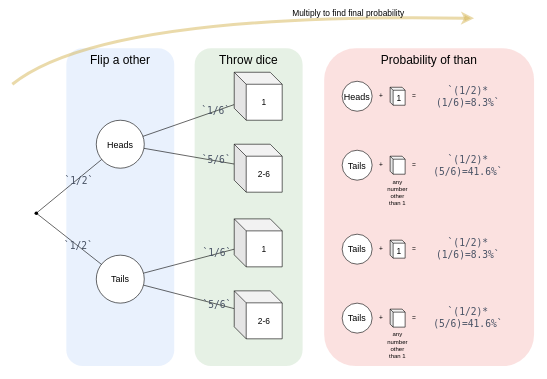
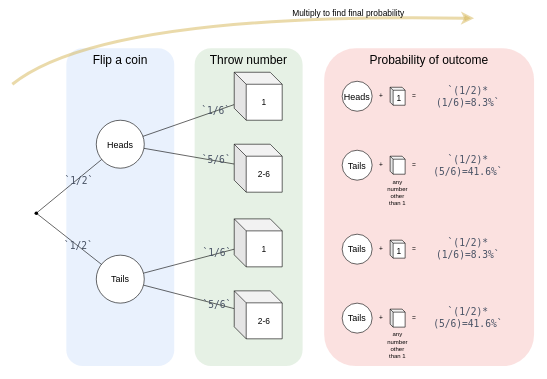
  <mxCell id="0" />
  <mxCell id="1" parent="0" />
- <mxCell id="2" value="Throw dice" style="rounded=1;whiteSpace=wrap;html=1;fontFamily=Helvetica;fontSize=20;labelBackgroundColor=none;verticalAlign=top;fillColor=#d5e8d4;strokeColor=none;opacity=60;" vertex="1" parent="1"><mxGeometry x="324" y="80" width="180" height="530" as="geometry" /></mxCell>
- <mxCell id="3" value="Flip a other" style="rounded=1;whiteSpace=wrap;html=1;fontFamily=Helvetica;fontSize=20;labelBackgroundColor=none;verticalAlign=top;fillColor=#dae8fc;strokeColor=none;opacity=60;" vertex="1" parent="1"><mxGeometry x="110" y="80" width="180" height="530" as="geometry" /></mxCell>
+ <mxCell id="2" value="Throw number" style="rounded=1;whiteSpace=wrap;html=1;fontFamily=Helvetica;fontSize=20;labelBackgroundColor=none;verticalAlign=top;fillColor=#d5e8d4;strokeColor=none;opacity=60;" vertex="1" parent="1"><mxGeometry x="324" y="80" width="180" height="530" as="geometry" /></mxCell>
+ <mxCell id="3" value="Flip a coin" style="rounded=1;whiteSpace=wrap;html=1;fontFamily=Helvetica;fontSize=20;labelBackgroundColor=none;verticalAlign=top;fillColor=#dae8fc;strokeColor=none;opacity=60;" vertex="1" parent="1"><mxGeometry x="110" y="80" width="180" height="530" as="geometry" /></mxCell>
  <mxCell id="4" style="rounded=0;orthogonalLoop=1;jettySize=auto;html=1;endArrow=none;endFill=0;" edge="1" parent="1" source="8" target="14"><mxGeometry relative="1" as="geometry" /></mxCell>
  <mxCell id="5" value="&lt;span style=&quot;caret-color: rgb(73, 83, 101); color: rgb(73, 83, 101); font-family: monospace, monospace; font-size: medium; text-align: left; white-space: normal;&quot;&gt;`1/6`&lt;/span&gt;" style="edgeLabel;html=1;align=center;verticalAlign=middle;resizable=0;points=[];fontFamily=Helvetica;fontSize=11;fontColor=default;labelBackgroundColor=none;" vertex="1" connectable="0" parent="4"><mxGeometry x="0.584" y="1" relative="1" as="geometry"><mxPoint as="offset" /></mxGeometry></mxCell>
  <mxCell id="6" style="edgeStyle=none;shape=connector;rounded=0;orthogonalLoop=1;jettySize=auto;html=1;strokeColor=default;align=center;verticalAlign=middle;fontFamily=Helvetica;fontSize=11;fontColor=default;labelBackgroundColor=default;endArrow=none;endFill=0;" edge="1" parent="1" source="8" target="15"><mxGeometry relative="1" as="geometry" /></mxCell>
  <mxCell id="7" value="&lt;span style=&quot;caret-color: rgb(73, 83, 101); color: rgb(73, 83, 101); font-family: monospace, monospace; font-size: medium; text-align: left; white-space: normal;&quot;&gt;`5/6`&lt;/span&gt;" style="edgeLabel;html=1;align=center;verticalAlign=middle;resizable=0;points=[];fontFamily=Helvetica;fontSize=11;fontColor=default;labelBackgroundColor=none;" vertex="1" connectable="0" parent="6"><mxGeometry x="0.598" y="2" relative="1" as="geometry"><mxPoint as="offset" /></mxGeometry></mxCell>
  <mxCell id="8" value="Heads" style="ellipse;whiteSpace=wrap;html=1;aspect=fixed;fontSize=15;" vertex="1" parent="1"><mxGeometry x="160" y="200" width="80" height="80" as="geometry" /></mxCell>
  <mxCell id="9" style="edgeStyle=none;shape=connector;rounded=0;orthogonalLoop=1;jettySize=auto;html=1;strokeColor=default;align=center;verticalAlign=middle;fontFamily=Helvetica;fontSize=11;fontColor=default;labelBackgroundColor=default;endArrow=none;endFill=0;" edge="1" parent="1" source="13" target="16"><mxGeometry relative="1" as="geometry" /></mxCell>
  <mxCell id="10" value="&lt;span style=&quot;caret-color: rgb(73, 83, 101); color: rgb(73, 83, 101); font-family: monospace, monospace; font-size: medium; text-align: left; white-space: normal;&quot;&gt;`1/6`&lt;/span&gt;" style="edgeLabel;html=1;align=center;verticalAlign=middle;resizable=0;points=[];fontFamily=Helvetica;fontSize=11;fontColor=default;labelBackgroundColor=none;" vertex="1" connectable="0" parent="9"><mxGeometry x="0.61" y="2" relative="1" as="geometry"><mxPoint as="offset" /></mxGeometry></mxCell>
  <mxCell id="11" style="edgeStyle=none;shape=connector;rounded=0;orthogonalLoop=1;jettySize=auto;html=1;strokeColor=default;align=center;verticalAlign=middle;fontFamily=Helvetica;fontSize=11;fontColor=default;labelBackgroundColor=default;endArrow=none;endFill=0;" edge="1" parent="1" source="13" target="17"><mxGeometry relative="1" as="geometry" /></mxCell>
  <mxCell id="12" value="&lt;span style=&quot;caret-color: rgb(73, 83, 101); color: rgb(73, 83, 101); font-family: monospace, monospace; font-size: medium; text-align: left; white-space: normal;&quot;&gt;`5/6`&lt;/span&gt;" style="edgeLabel;html=1;align=center;verticalAlign=middle;resizable=0;points=[];fontFamily=Helvetica;fontSize=11;fontColor=default;labelBackgroundColor=none;" vertex="1" connectable="0" parent="11"><mxGeometry x="0.605" y="-1" relative="1" as="geometry"><mxPoint x="1" as="offset" /></mxGeometry></mxCell>
  <mxCell id="13" value="Tails" style="ellipse;whiteSpace=wrap;html=1;aspect=fixed;fontSize=15;" vertex="1" parent="1"><mxGeometry x="160" y="425" width="80" height="80" as="geometry" /></mxCell>
  <mxCell id="14" value="1" style="shape=cube;whiteSpace=wrap;html=1;boundedLbl=1;backgroundOutline=1;darkOpacity=0.05;darkOpacity2=0.1;fontSize=14;" vertex="1" parent="1"><mxGeometry x="390" y="120" width="80" height="80" as="geometry" /></mxCell>
  <mxCell id="15" value="2-6" style="shape=cube;whiteSpace=wrap;html=1;boundedLbl=1;backgroundOutline=1;darkOpacity=0.05;darkOpacity2=0.1;fontSize=14;" vertex="1" parent="1"><mxGeometry x="390" y="240" width="80" height="80" as="geometry" /></mxCell>
  <mxCell id="16" value="1" style="shape=cube;whiteSpace=wrap;html=1;boundedLbl=1;backgroundOutline=1;darkOpacity=0.05;darkOpacity2=0.1;fontSize=14;" vertex="1" parent="1"><mxGeometry x="390" y="364.5" width="80" height="80" as="geometry" /></mxCell>
  <mxCell id="17" value="2-6" style="shape=cube;whiteSpace=wrap;html=1;boundedLbl=1;backgroundOutline=1;darkOpacity=0.05;darkOpacity2=0.1;fontSize=14;" vertex="1" parent="1"><mxGeometry x="390" y="484.5" width="80" height="80" as="geometry" /></mxCell>
  <mxCell id="18" style="edgeStyle=none;shape=connector;rounded=0;orthogonalLoop=1;jettySize=auto;html=1;strokeColor=default;align=center;verticalAlign=middle;fontFamily=Helvetica;fontSize=11;fontColor=default;labelBackgroundColor=none;endArrow=none;endFill=0;" edge="1" parent="1" source="22" target="8"><mxGeometry relative="1" as="geometry" /></mxCell>
  <mxCell id="19" value="&lt;span style=&quot;caret-color: rgb(73, 83, 101); color: rgb(73, 83, 101); font-family: monospace, monospace; font-size: medium; text-align: left; white-space: normal;&quot;&gt;`1/2`&lt;/span&gt;" style="edgeLabel;html=1;align=center;verticalAlign=middle;resizable=0;points=[];fontFamily=Helvetica;fontSize=11;fontColor=default;labelBackgroundColor=none;" vertex="1" connectable="0" parent="18"><mxGeometry x="0.115" y="1" relative="1" as="geometry"><mxPoint x="10" y="-4" as="offset" /></mxGeometry></mxCell>
  <mxCell id="20" style="edgeStyle=none;shape=connector;rounded=0;orthogonalLoop=1;jettySize=auto;html=1;strokeColor=default;align=center;verticalAlign=middle;fontFamily=Helvetica;fontSize=11;fontColor=default;labelBackgroundColor=none;endArrow=none;endFill=0;" edge="1" parent="1" source="22" target="13"><mxGeometry relative="1" as="geometry" /></mxCell>
  <mxCell id="21" value="&lt;span style=&quot;caret-color: rgb(73, 83, 101); color: rgb(73, 83, 101); font-family: monospace, monospace; font-size: medium; text-align: left; white-space: normal;&quot;&gt;`1/2`&lt;/span&gt;" style="edgeLabel;html=1;align=center;verticalAlign=middle;resizable=0;points=[];fontFamily=Helvetica;fontSize=11;fontColor=default;labelBackgroundColor=none;" vertex="1" connectable="0" parent="20"><mxGeometry x="-0.038" y="1" relative="1" as="geometry"><mxPoint x="17" y="15" as="offset" /></mxGeometry></mxCell>
  <mxCell id="22" value="" style="shape=waypoint;sketch=0;fillStyle=solid;size=6;pointerEvents=1;points=[];fillColor=none;resizable=0;rotatable=0;perimeter=centerPerimeter;snapToPoint=1;fontFamily=Helvetica;fontSize=11;fontColor=default;labelBackgroundColor=default;" vertex="1" parent="1"><mxGeometry x="50" y="345" width="20" height="20" as="geometry" /></mxCell>
  <mxCell id="23" value="Multiply to find final probability" style="endArrow=classic;html=1;rounded=0;strokeColor=#d6b656;align=center;verticalAlign=middle;fontFamily=Helvetica;fontSize=14;fontColor=default;labelBackgroundColor=none;edgeStyle=none;curved=1;strokeWidth=5;opacity=50;fillColor=#fff2cc;" edge="1" parent="1"><mxGeometry x="0.483" y="6" width="50" height="50" relative="1" as="geometry"><mxPoint x="20" y="140" as="sourcePoint" /><mxPoint x="790" y="30" as="targetPoint" /><Array as="points"><mxPoint x="170" y="20" /></Array><mxPoint as="offset" /></mxGeometry></mxCell>
- <mxCell id="24" value="Probability of than" style="rounded=1;whiteSpace=wrap;html=1;fontFamily=Helvetica;fontSize=20;labelBackgroundColor=none;verticalAlign=top;fillColor=#f8cecc;strokeColor=none;opacity=60;" vertex="1" parent="1"><mxGeometry x="540" y="80" width="350" height="530" as="geometry" /></mxCell>
+ <mxCell id="24" value="Probability of outcome" style="rounded=1;whiteSpace=wrap;html=1;fontFamily=Helvetica;fontSize=20;labelBackgroundColor=none;verticalAlign=top;fillColor=#f8cecc;strokeColor=none;opacity=60;" vertex="1" parent="1"><mxGeometry x="540" y="80" width="350" height="530" as="geometry" /></mxCell>
  <mxCell id="25" value="Heads" style="ellipse;whiteSpace=wrap;html=1;aspect=fixed;fontSize=15;" vertex="1" parent="1"><mxGeometry x="570" y="135" width="50" height="50" as="geometry" /></mxCell>
  <mxCell id="26" value="1" style="shape=cube;whiteSpace=wrap;html=1;boundedLbl=1;backgroundOutline=1;darkOpacity=0.05;darkOpacity2=0.1;fontSize=14;size=5;" vertex="1" parent="1"><mxGeometry x="650" y="145" width="25" height="30" as="geometry" /></mxCell>
  <mxCell id="27" value="+" style="text;html=1;align=center;verticalAlign=middle;whiteSpace=wrap;rounded=0;fontFamily=Helvetica;fontSize=11;fontColor=default;labelBackgroundColor=none;" vertex="1" parent="1"><mxGeometry x="620" y="145" width="30" height="30" as="geometry" /></mxCell>
  <mxCell id="28" value="Tails" style="ellipse;whiteSpace=wrap;html=1;aspect=fixed;fontSize=15;" vertex="1" parent="1"><mxGeometry x="570" y="390" width="50" height="50" as="geometry" /></mxCell>
  <mxCell id="29" value="1" style="shape=cube;whiteSpace=wrap;html=1;boundedLbl=1;backgroundOutline=1;darkOpacity=0.05;darkOpacity2=0.1;fontSize=14;size=5;" vertex="1" parent="1"><mxGeometry x="650" y="400" width="25" height="30" as="geometry" /></mxCell>
  <mxCell id="30" value="+" style="text;html=1;align=center;verticalAlign=middle;whiteSpace=wrap;rounded=0;fontFamily=Helvetica;fontSize=11;fontColor=default;labelBackgroundColor=none;" vertex="1" parent="1"><mxGeometry x="620" y="400" width="30" height="30" as="geometry" /></mxCell>
  <mxCell id="31" value="Tails" style="ellipse;whiteSpace=wrap;html=1;aspect=fixed;fontSize=15;" vertex="1" parent="1"><mxGeometry x="570" y="505" width="50" height="50" as="geometry" /></mxCell>
  <mxCell id="32" value="any number other than 1" style="shape=cube;whiteSpace=wrap;html=1;boundedLbl=1;backgroundOutline=1;darkOpacity=0.05;darkOpacity2=0.1;fontSize=10;size=5;labelPosition=center;verticalLabelPosition=bottom;align=center;verticalAlign=top;" vertex="1" parent="1"><mxGeometry x="650" y="515" width="25" height="30" as="geometry" /></mxCell>
  <mxCell id="33" value="+" style="text;html=1;align=center;verticalAlign=middle;whiteSpace=wrap;rounded=0;fontFamily=Helvetica;fontSize=11;fontColor=default;labelBackgroundColor=none;" vertex="1" parent="1"><mxGeometry x="620" y="515" width="30" height="30" as="geometry" /></mxCell>
  <mxCell id="34" value="Tails" style="ellipse;whiteSpace=wrap;html=1;aspect=fixed;fontSize=15;" vertex="1" parent="1"><mxGeometry x="570" y="250" width="50" height="50" as="geometry" /></mxCell>
  <mxCell id="35" value="any number other than 1" style="shape=cube;whiteSpace=wrap;html=1;boundedLbl=1;backgroundOutline=1;darkOpacity=0.05;darkOpacity2=0.1;fontSize=10;size=5;labelPosition=center;verticalLabelPosition=bottom;align=center;verticalAlign=top;" vertex="1" parent="1"><mxGeometry x="650" y="260" width="25" height="30" as="geometry" /></mxCell>
  <mxCell id="36" value="+" style="text;html=1;align=center;verticalAlign=middle;whiteSpace=wrap;rounded=0;fontFamily=Helvetica;fontSize=11;fontColor=default;labelBackgroundColor=none;" vertex="1" parent="1"><mxGeometry x="620" y="260" width="30" height="30" as="geometry" /></mxCell>
  <mxCell id="37" value="=" style="text;html=1;align=center;verticalAlign=middle;whiteSpace=wrap;rounded=0;fontFamily=Helvetica;fontSize=11;fontColor=default;labelBackgroundColor=none;" vertex="1" parent="1"><mxGeometry x="675" y="145" width="30" height="30" as="geometry" /></mxCell>
  <mxCell id="38" value="=" style="text;html=1;align=center;verticalAlign=middle;whiteSpace=wrap;rounded=0;fontFamily=Helvetica;fontSize=11;fontColor=default;labelBackgroundColor=none;" vertex="1" parent="1"><mxGeometry x="675" y="260" width="30" height="30" as="geometry" /></mxCell>
  <mxCell id="39" value="=" style="text;html=1;align=center;verticalAlign=middle;whiteSpace=wrap;rounded=0;fontFamily=Helvetica;fontSize=11;fontColor=default;labelBackgroundColor=none;" vertex="1" parent="1"><mxGeometry x="675" y="400" width="30" height="30" as="geometry" /></mxCell>
  <mxCell id="40" value="=" style="text;html=1;align=center;verticalAlign=middle;whiteSpace=wrap;rounded=0;fontFamily=Helvetica;fontSize=11;fontColor=default;labelBackgroundColor=none;" vertex="1" parent="1"><mxGeometry x="675" y="515" width="30" height="30" as="geometry" /></mxCell>
  <mxCell id="41" value="&lt;span style=&quot;caret-color: rgb(73, 83, 101); color: rgb(73, 83, 101); font-family: monospace, monospace; font-size: medium; text-align: left;&quot;&gt;`(1/2)*(1/6)=8.3%`&lt;/span&gt;" style="text;html=1;align=center;verticalAlign=middle;whiteSpace=wrap;rounded=0;fontFamily=Helvetica;fontSize=11;fontColor=default;labelBackgroundColor=none;" vertex="1" parent="1"><mxGeometry x="750" y="145" width="60" height="30" as="geometry" /></mxCell>
  <mxCell id="42" value="&lt;span style=&quot;caret-color: rgb(73, 83, 101); color: rgb(73, 83, 101); font-family: monospace, monospace; font-size: medium; text-align: left;&quot;&gt;`(1/2)*(5/6)=41.6%`&lt;/span&gt;" style="text;html=1;align=center;verticalAlign=middle;whiteSpace=wrap;rounded=0;fontFamily=Helvetica;fontSize=11;fontColor=default;labelBackgroundColor=none;" vertex="1" parent="1"><mxGeometry x="750" y="260" width="60" height="30" as="geometry" /></mxCell>
  <mxCell id="43" value="&lt;span style=&quot;caret-color: rgb(73, 83, 101); color: rgb(73, 83, 101); font-family: monospace, monospace; font-size: medium; text-align: left;&quot;&gt;`(1/2)*(1/6)=8.3%`&lt;/span&gt;" style="text;html=1;align=center;verticalAlign=middle;whiteSpace=wrap;rounded=0;fontFamily=Helvetica;fontSize=11;fontColor=default;labelBackgroundColor=none;" vertex="1" parent="1"><mxGeometry x="750" y="400" width="60" height="30" as="geometry" /></mxCell>
  <mxCell id="44" value="&lt;span style=&quot;caret-color: rgb(73, 83, 101); color: rgb(73, 83, 101); font-family: monospace, monospace; font-size: medium; text-align: left;&quot;&gt;`(1/2)*(5/6)=41.6%`&lt;/span&gt;" style="text;html=1;align=center;verticalAlign=middle;whiteSpace=wrap;rounded=0;fontFamily=Helvetica;fontSize=11;fontColor=default;labelBackgroundColor=none;" vertex="1" parent="1"><mxGeometry x="750" y="515" width="60" height="30" as="geometry" /></mxCell>
